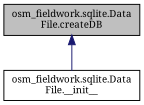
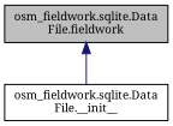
  digraph {
    rankdir=TB
    fontname="Noto Serif"
    node [color=black fontname="Noto Serif" fontsize=10 shape=record style=filled]
-   n1 [fillcolor=grey75 fontcolor=black height=0.2 label="osm_fieldwork.sqlite.Data\lFile.createDB" width=0.4]
+   n1 [fillcolor=grey75 fontcolor=black height=0.2 label="osm_fieldwork.sqlite.Data\lFile.fieldwork" width=0.4]
    n2 [fillcolor=white height=0.2 label="osm_fieldwork.sqlite.Data\lFile.__init__" width=0.4]
    n1 -> n2 [color=midnightblue dir=back fontname="Noto Serif" fontsize=10 labelfontname=Helvetica labelfontsize=10 style=solid]
  }
